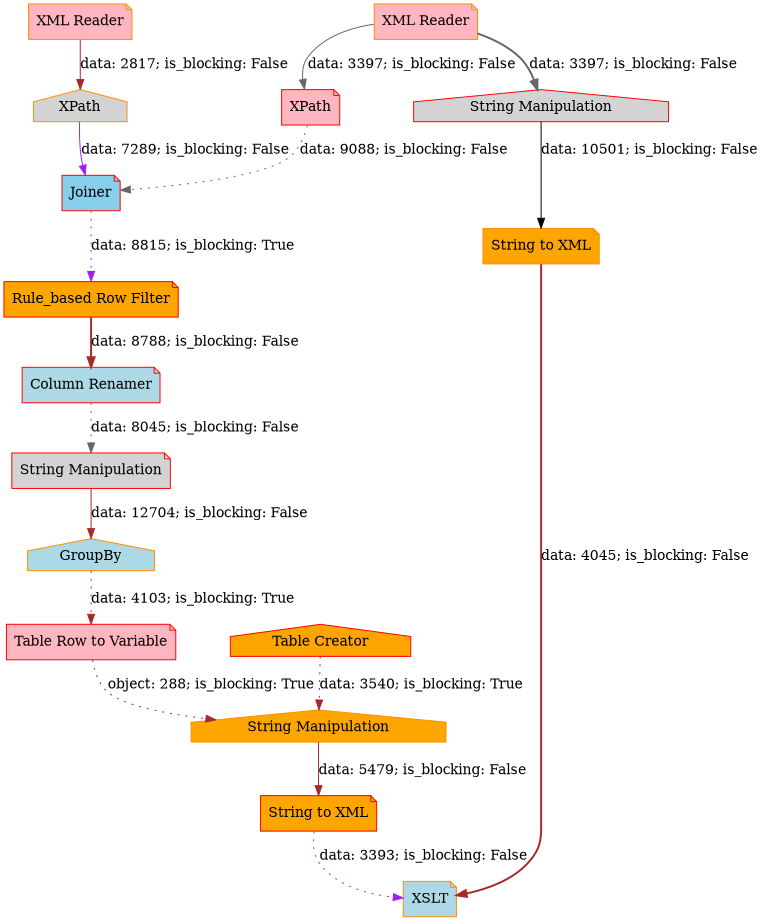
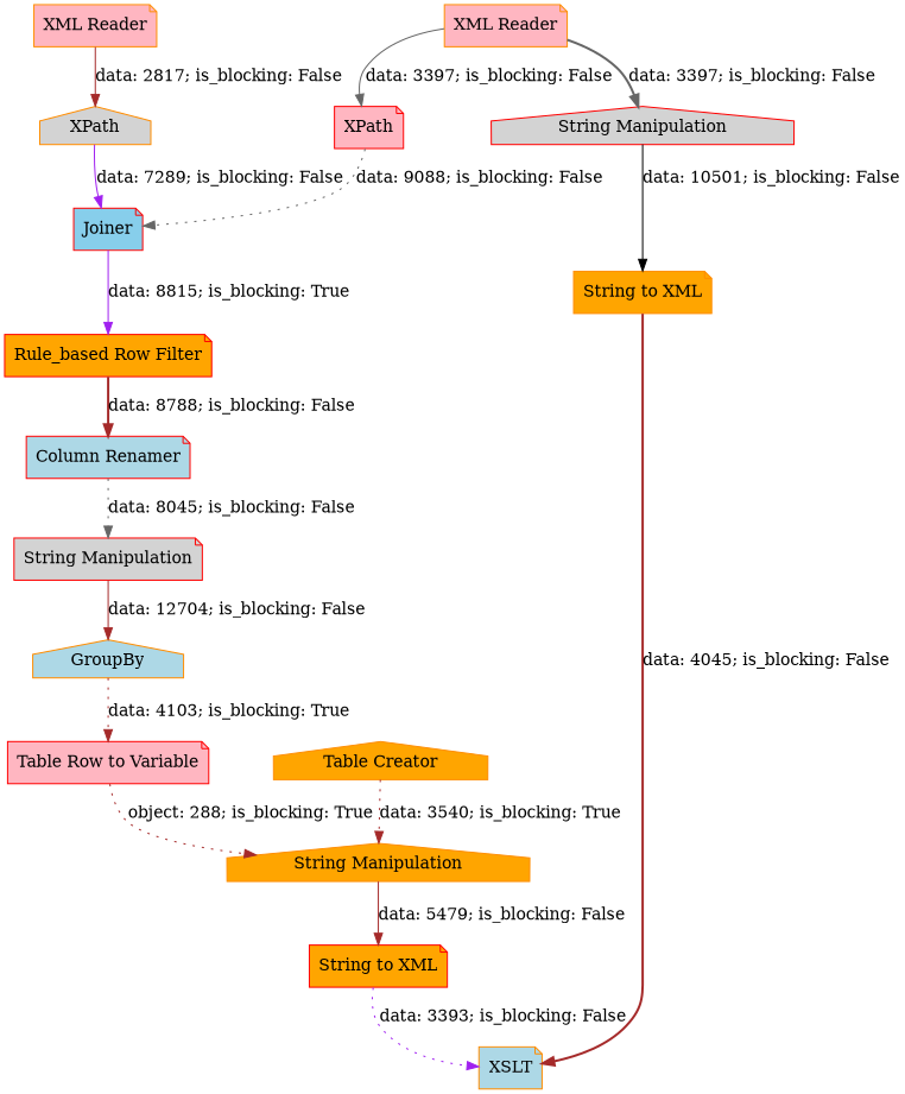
  digraph {
    rankdir=TB
    node [color=red fillcolor=orange shape=note style=filled]
    edge [color=brown style=dotted]
    n1 [fillcolor=lightgrey label="String Manipulation" shape=house]
    n2 [color=darkorange label="String to XML"]
    n3 [color=darkorange fillcolor=lightblue label=XSLT]
    n4 [fillcolor=lightblue label="Column Renamer"]
    n5 [fillcolor=lightgrey label="String Manipulation"]
    n6 [color=darkorange fillcolor=lightblue label=GroupBy shape=house]
    n7 [label="String to XML"]
    n8 [fillcolor=skyblue label=Joiner]
    n9 [label="Rule_based Row Filter"]
    n10 [fillcolor=lightpink label="Table Row to Variable"]
    n11 [color=darkorange label="String Manipulation" shape=house]
    n12 [color=darkorange fillcolor=lightgrey label=XPath shape=house]
    n13 [color=darkorange fillcolor=lightpink label="XML Reader"]
    n14 [fillcolor=lightpink label=XPath]
    n15 [color=darkorange fillcolor=lightpink label="XML Reader"]
-   n16 [label="Table Creator" shape=house]
+   n16 [color=darkorange label="Table Creator" shape=house]
    n1 -> n2 [color=black label="data: 10501; is_blocking: False" style=solid]
    n2 -> n3 [label="data: 4045; is_blocking: False" style=bold]
    n4 -> n5 [color=gray40 label="data: 8045; is_blocking: False"]
    n5 -> n6 [label="data: 12704; is_blocking: False" style=solid]
    n6 -> n10 [label="data: 4103; is_blocking: True"]
    n7 -> n3 [color=purple label="data: 3393; is_blocking: False"]
-   n8 -> n9 [color=purple label="data: 8815; is_blocking: True"]
+   n8 -> n9 [color=purple label="data: 8815; is_blocking: True" style=solid]
    n9 -> n4 [label="data: 8788; is_blocking: False" style=bold]
    n10 -> n11 [label="object: 288; is_blocking: True"]
    n11 -> n7 [label="data: 5479; is_blocking: False" style=solid]
    n12 -> n8 [color=purple label="data: 7289; is_blocking: False" style=solid]
    n13 -> n1 [color=gray40 label="data: 3397; is_blocking: False" style=bold]
    n13 -> n14 [color=gray40 label="data: 3397; is_blocking: False" style=solid]
    n14 -> n8 [color=gray40 label="data: 9088; is_blocking: False"]
    n15 -> n12 [label="data: 2817; is_blocking: False" style=solid]
    n16 -> n11 [label="data: 3540; is_blocking: True"]
  }
